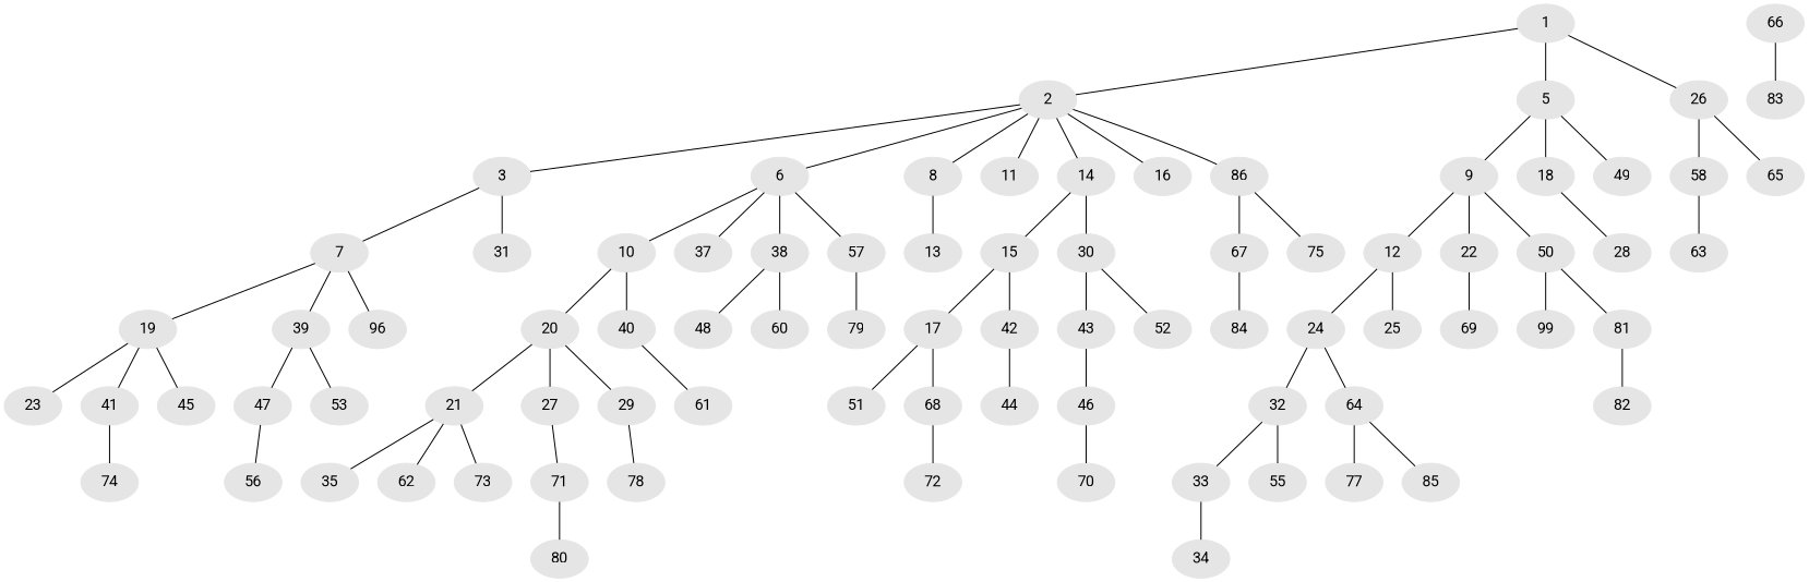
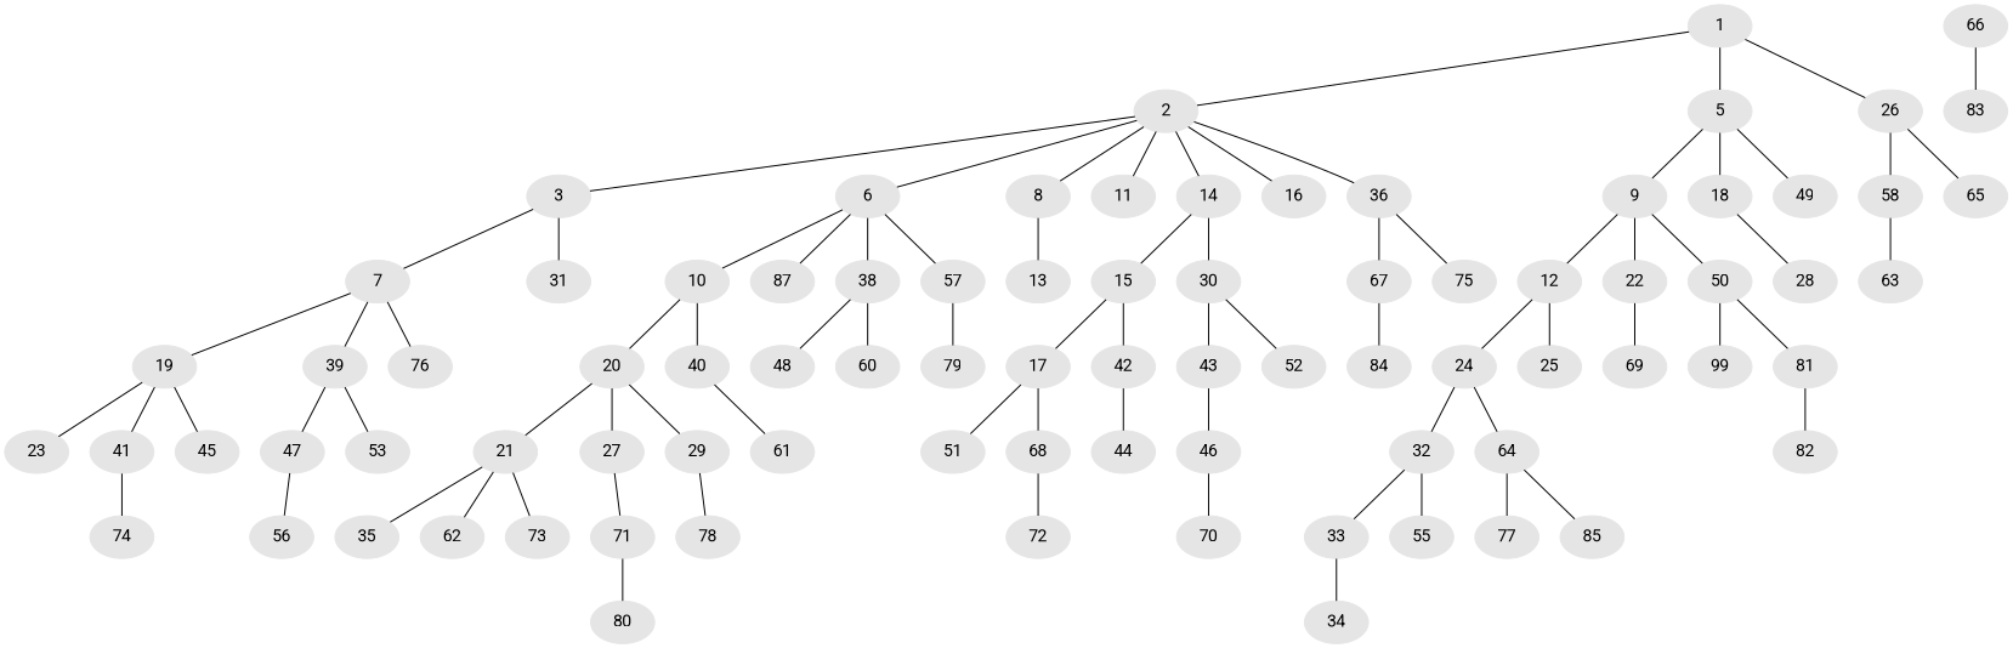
  graph {
    fontname=Roboto
    node [color=gray90 fontname=Roboto style=filled]
    edge [fontname=Roboto]
    1
    2
    5
    26
    3
    6
    8
    11
    14
    16
-   36 [label=86]
+   36
    9
    18
    49
    58
    65
    7
    31
    10
-   37
+   37 [label=87]
    38
    57
    13
    15
    30
    67
    75
    19
    39
-   76 [label=96]
+   76
    12
    22
    50
    28
    20
    40
    48
    60
    79
    23
    41
    45
    47
    53
    24
    25
    69
    n48 [label=99]
    81
    21
    27
    29
    61
    32
    64
    17
    42
    43
    52
    51
    68
    44
    72
    74
    35
    62
    73
    71
    78
    33
    55
    77
    85
    63
    80
    46
    34
    84
    56
    70
    82
    66
    83
    1 -- 2
    1 -- 5
    1 -- 26
    2 -- 3
    2 -- 6
    2 -- 8
    2 -- 11
    2 -- 14
    2 -- 16
    2 -- 36
    5 -- 9
    5 -- 18
    5 -- 49
    26 -- 58
    26 -- 65
    3 -- 7
    3 -- 31
    6 -- 10
    6 -- 37
    6 -- 38
    6 -- 57
    8 -- 13
    14 -- 15
    14 -- 30
    36 -- 67
    36 -- 75
    9 -- 12
    9 -- 22
    9 -- 50
    18 -- 28
    58 -- 63
    7 -- 19
    7 -- 39
    7 -- 76
    10 -- 20
    10 -- 40
    38 -- 48
    38 -- 60
    57 -- 79
    15 -- 17
    15 -- 42
    30 -- 43
    30 -- 52
    67 -- 84
    19 -- 23
    19 -- 41
    19 -- 45
    39 -- 47
    39 -- 53
    12 -- 24
    12 -- 25
    22 -- 69
    50 -- n48
    50 -- 81
    20 -- 21
    20 -- 27
    20 -- 29
    40 -- 61
    41 -- 74
    47 -- 56
    24 -- 32
    24 -- 64
    81 -- 82
    21 -- 35
    21 -- 62
    21 -- 73
    27 -- 71
    29 -- 78
    32 -- 33
    32 -- 55
    64 -- 77
    64 -- 85
    17 -- 51
    17 -- 68
    42 -- 44
    43 -- 46
    68 -- 72
    71 -- 80
    33 -- 34
    46 -- 70
    66 -- 83
  }
